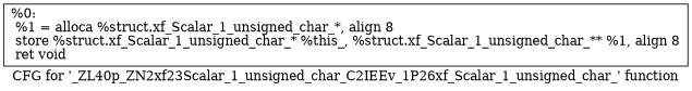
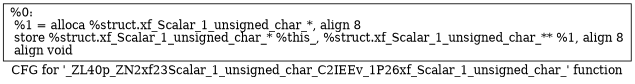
  digraph {
    label="CFG for '_ZL40p_ZN2xf23Scalar_1_unsigned_char_C2IEEv_1P26xf_Scalar_1_unsigned_char_' function"
    rankdir=LR
-   n1 [label="{%0:\l  %1 = alloca %struct.xf_Scalar_1_unsigned_char_*, align 8\l  store %struct.xf_Scalar_1_unsigned_char_* %this_, %struct.xf_Scalar_1_unsigned_char_** %1, align 8\l  ret void\l}" shape=record]
+   n1 [label="{%0:\l  %1 = alloca %struct.xf_Scalar_1_unsigned_char_*, align 8\l  store %struct.xf_Scalar_1_unsigned_char_* %this_, %struct.xf_Scalar_1_unsigned_char_** %1, align 8\l  align void\l}" shape=record]
  }
